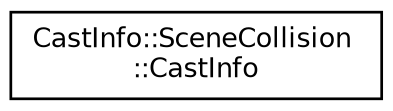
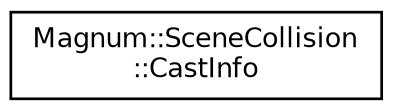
  digraph {
    rankdir=LR
-   n1 [color=black fillcolor=white fontname=Helvetica fontsize=10 height=0.2 label="CastInfo::SceneCollision\l::CastInfo" shape=record style=filled width=0.4]
+   n1 [color=black fillcolor=white fontname=Helvetica fontsize=10 height=0.2 label="Magnum::SceneCollision\l::CastInfo" shape=record style=filled width=0.4]
  }
